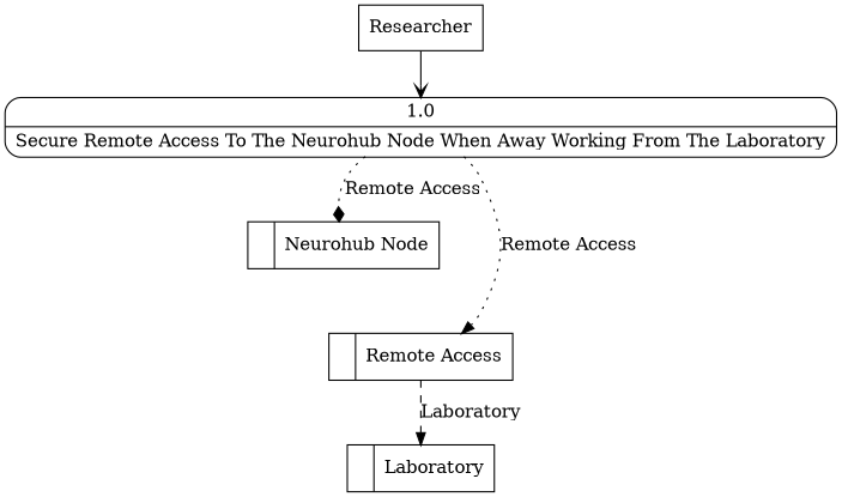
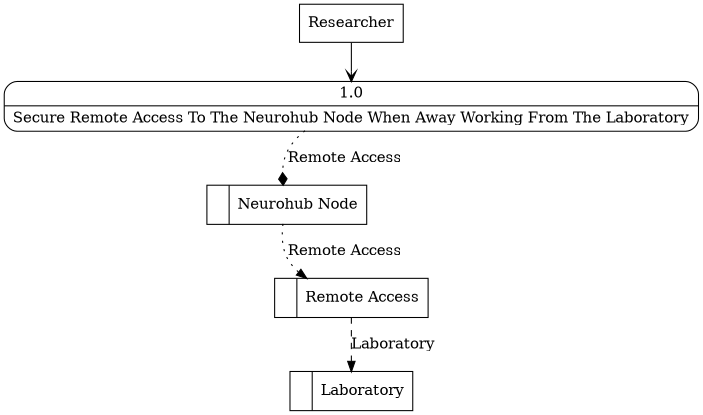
  digraph {
    node [shape=record]
    edge [arrowhead=normal style=dotted]
    n1 [label="<f0>  |<f1> Laboratory "]
    n2 [label="<f0>  |<f1> Neurohub Node "]
    n3 [label="<f0>  |<f1> Remote Access "]
    n4 [label=Researcher shape=box]
    n5 [label="{<f0> 1.0|<f1> Secure Remote Access To The Neurohub Node When Away Working From The Laboratory }" shape=Mrecord]
    n3 -> n1 [label=Laboratory style=dashed]
    n4 -> n5 [arrowhead=vee style=solid]
    n5 -> n2 [arrowhead=diamond label="Remote Access"]
-   n5 -> n3 [label="Remote Access"]
+   n2 -> n3 [label="Remote Access"]
  }
